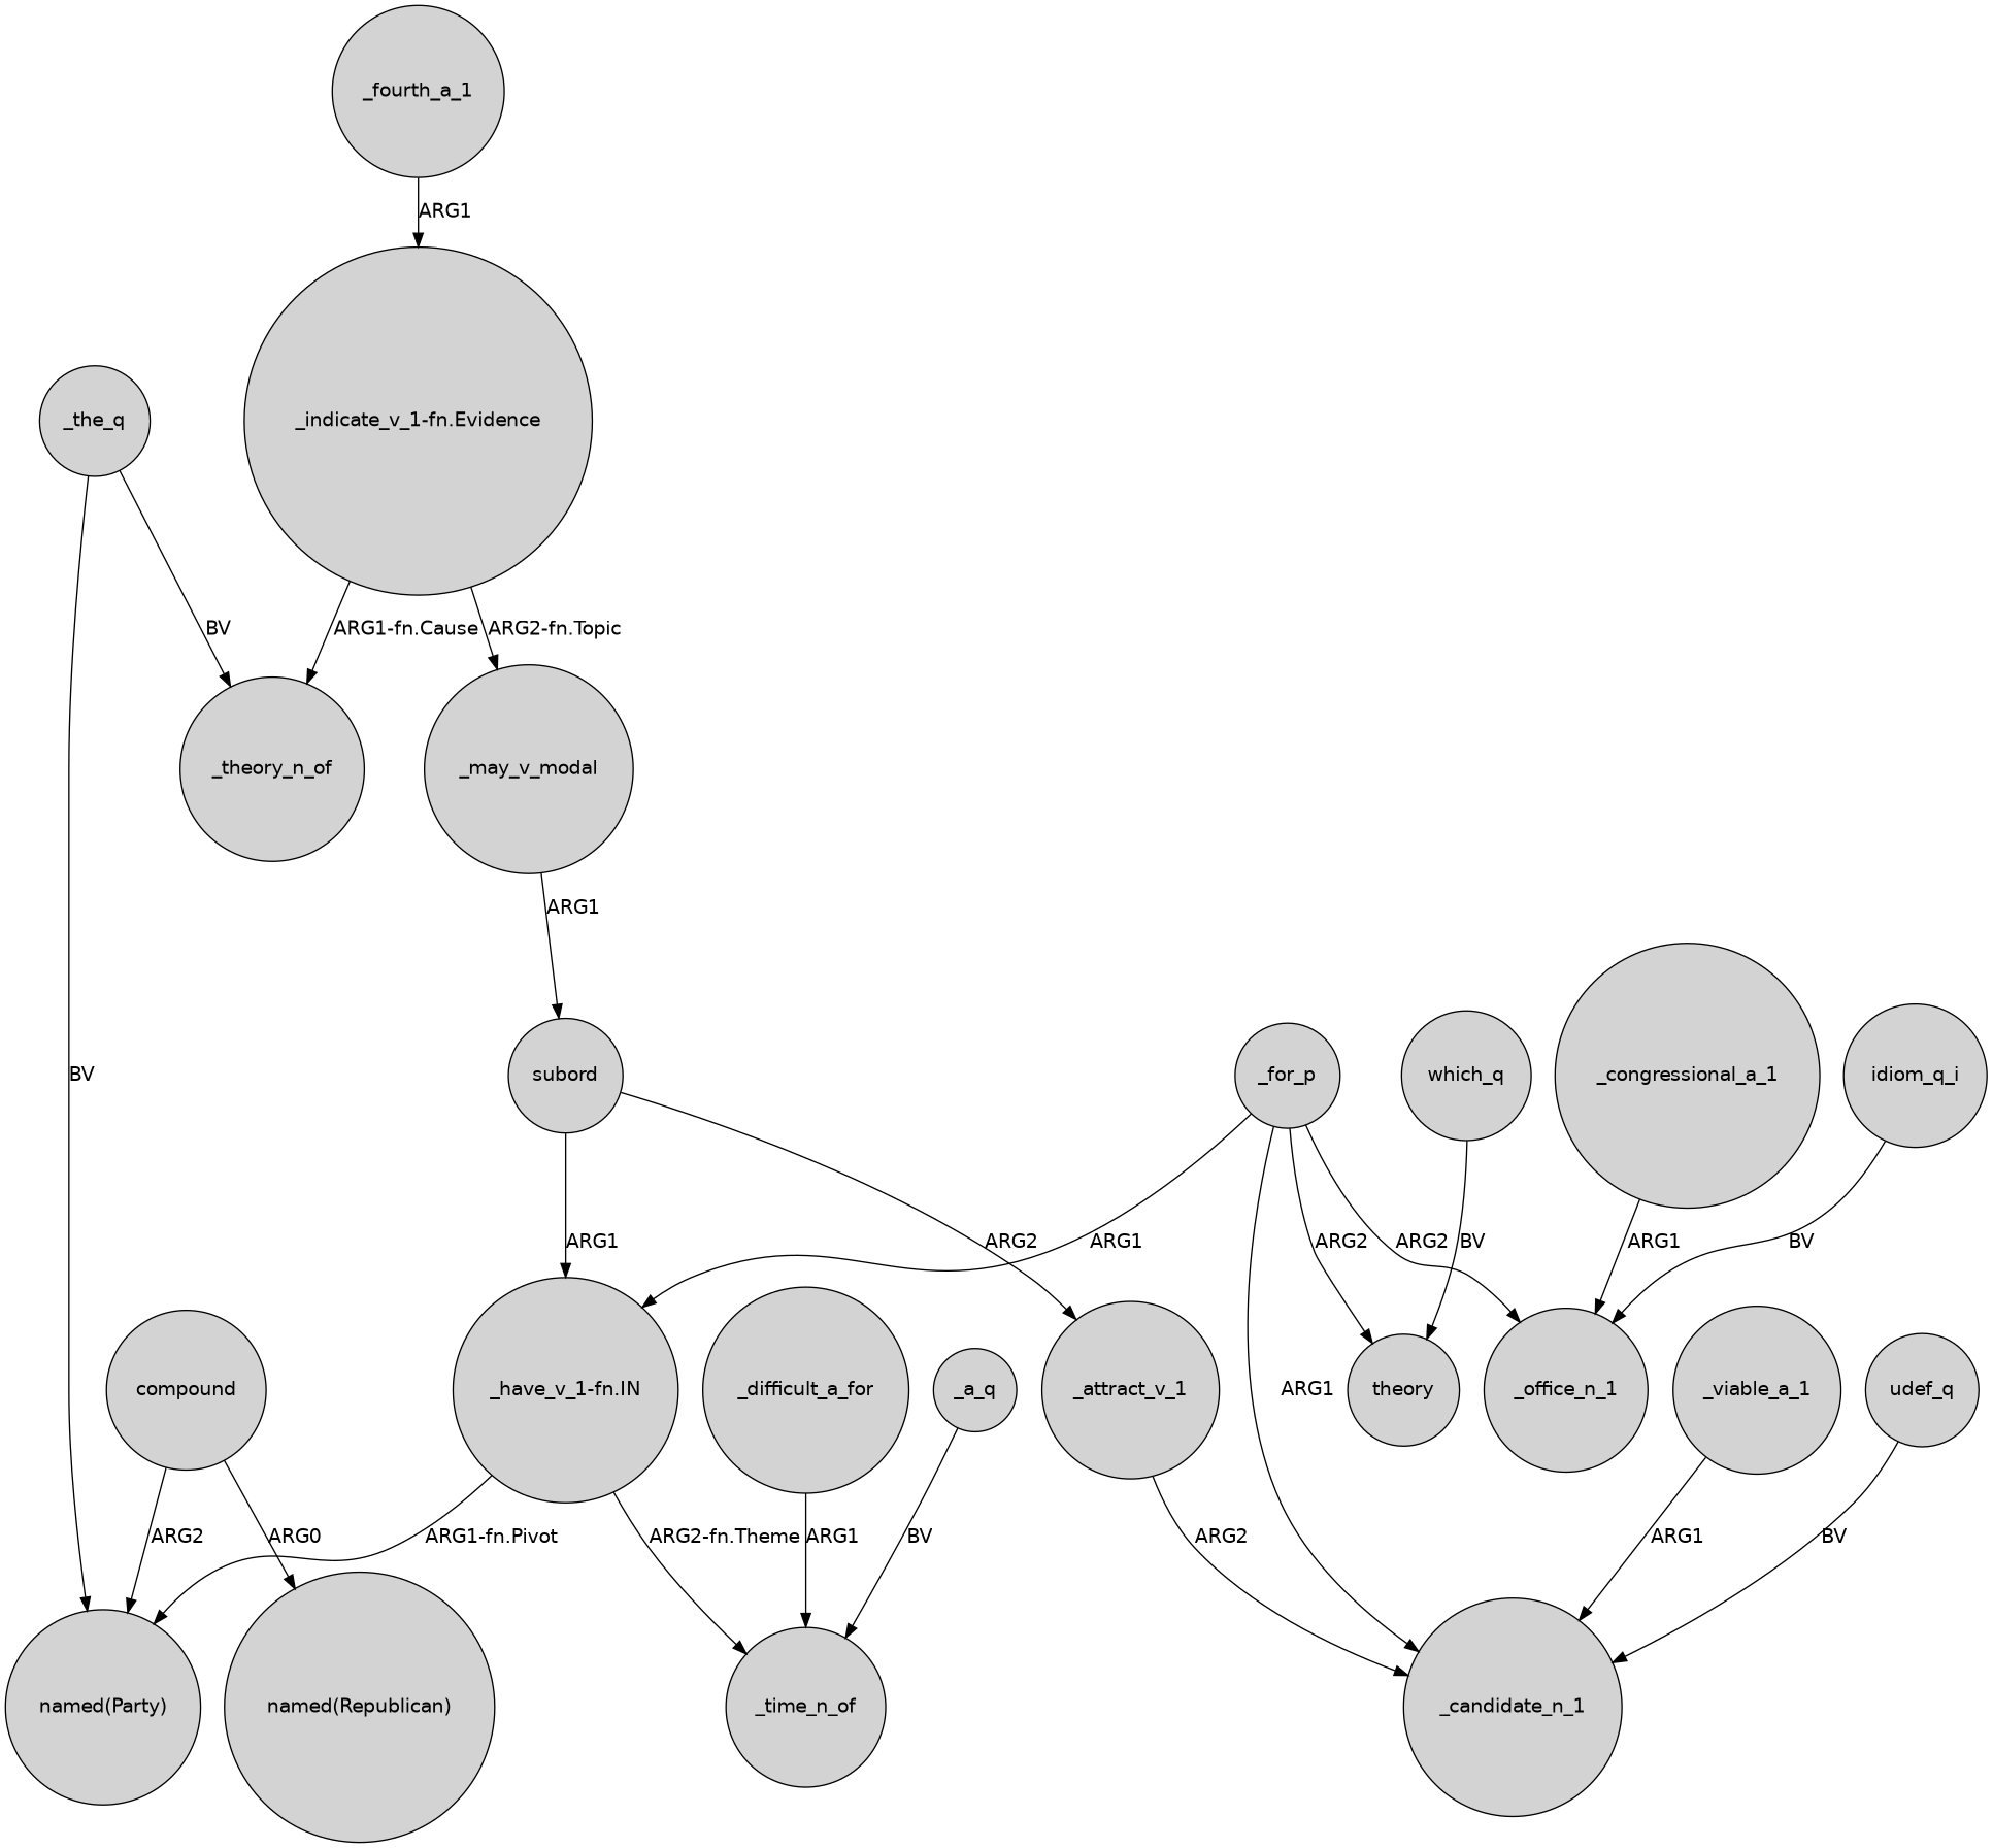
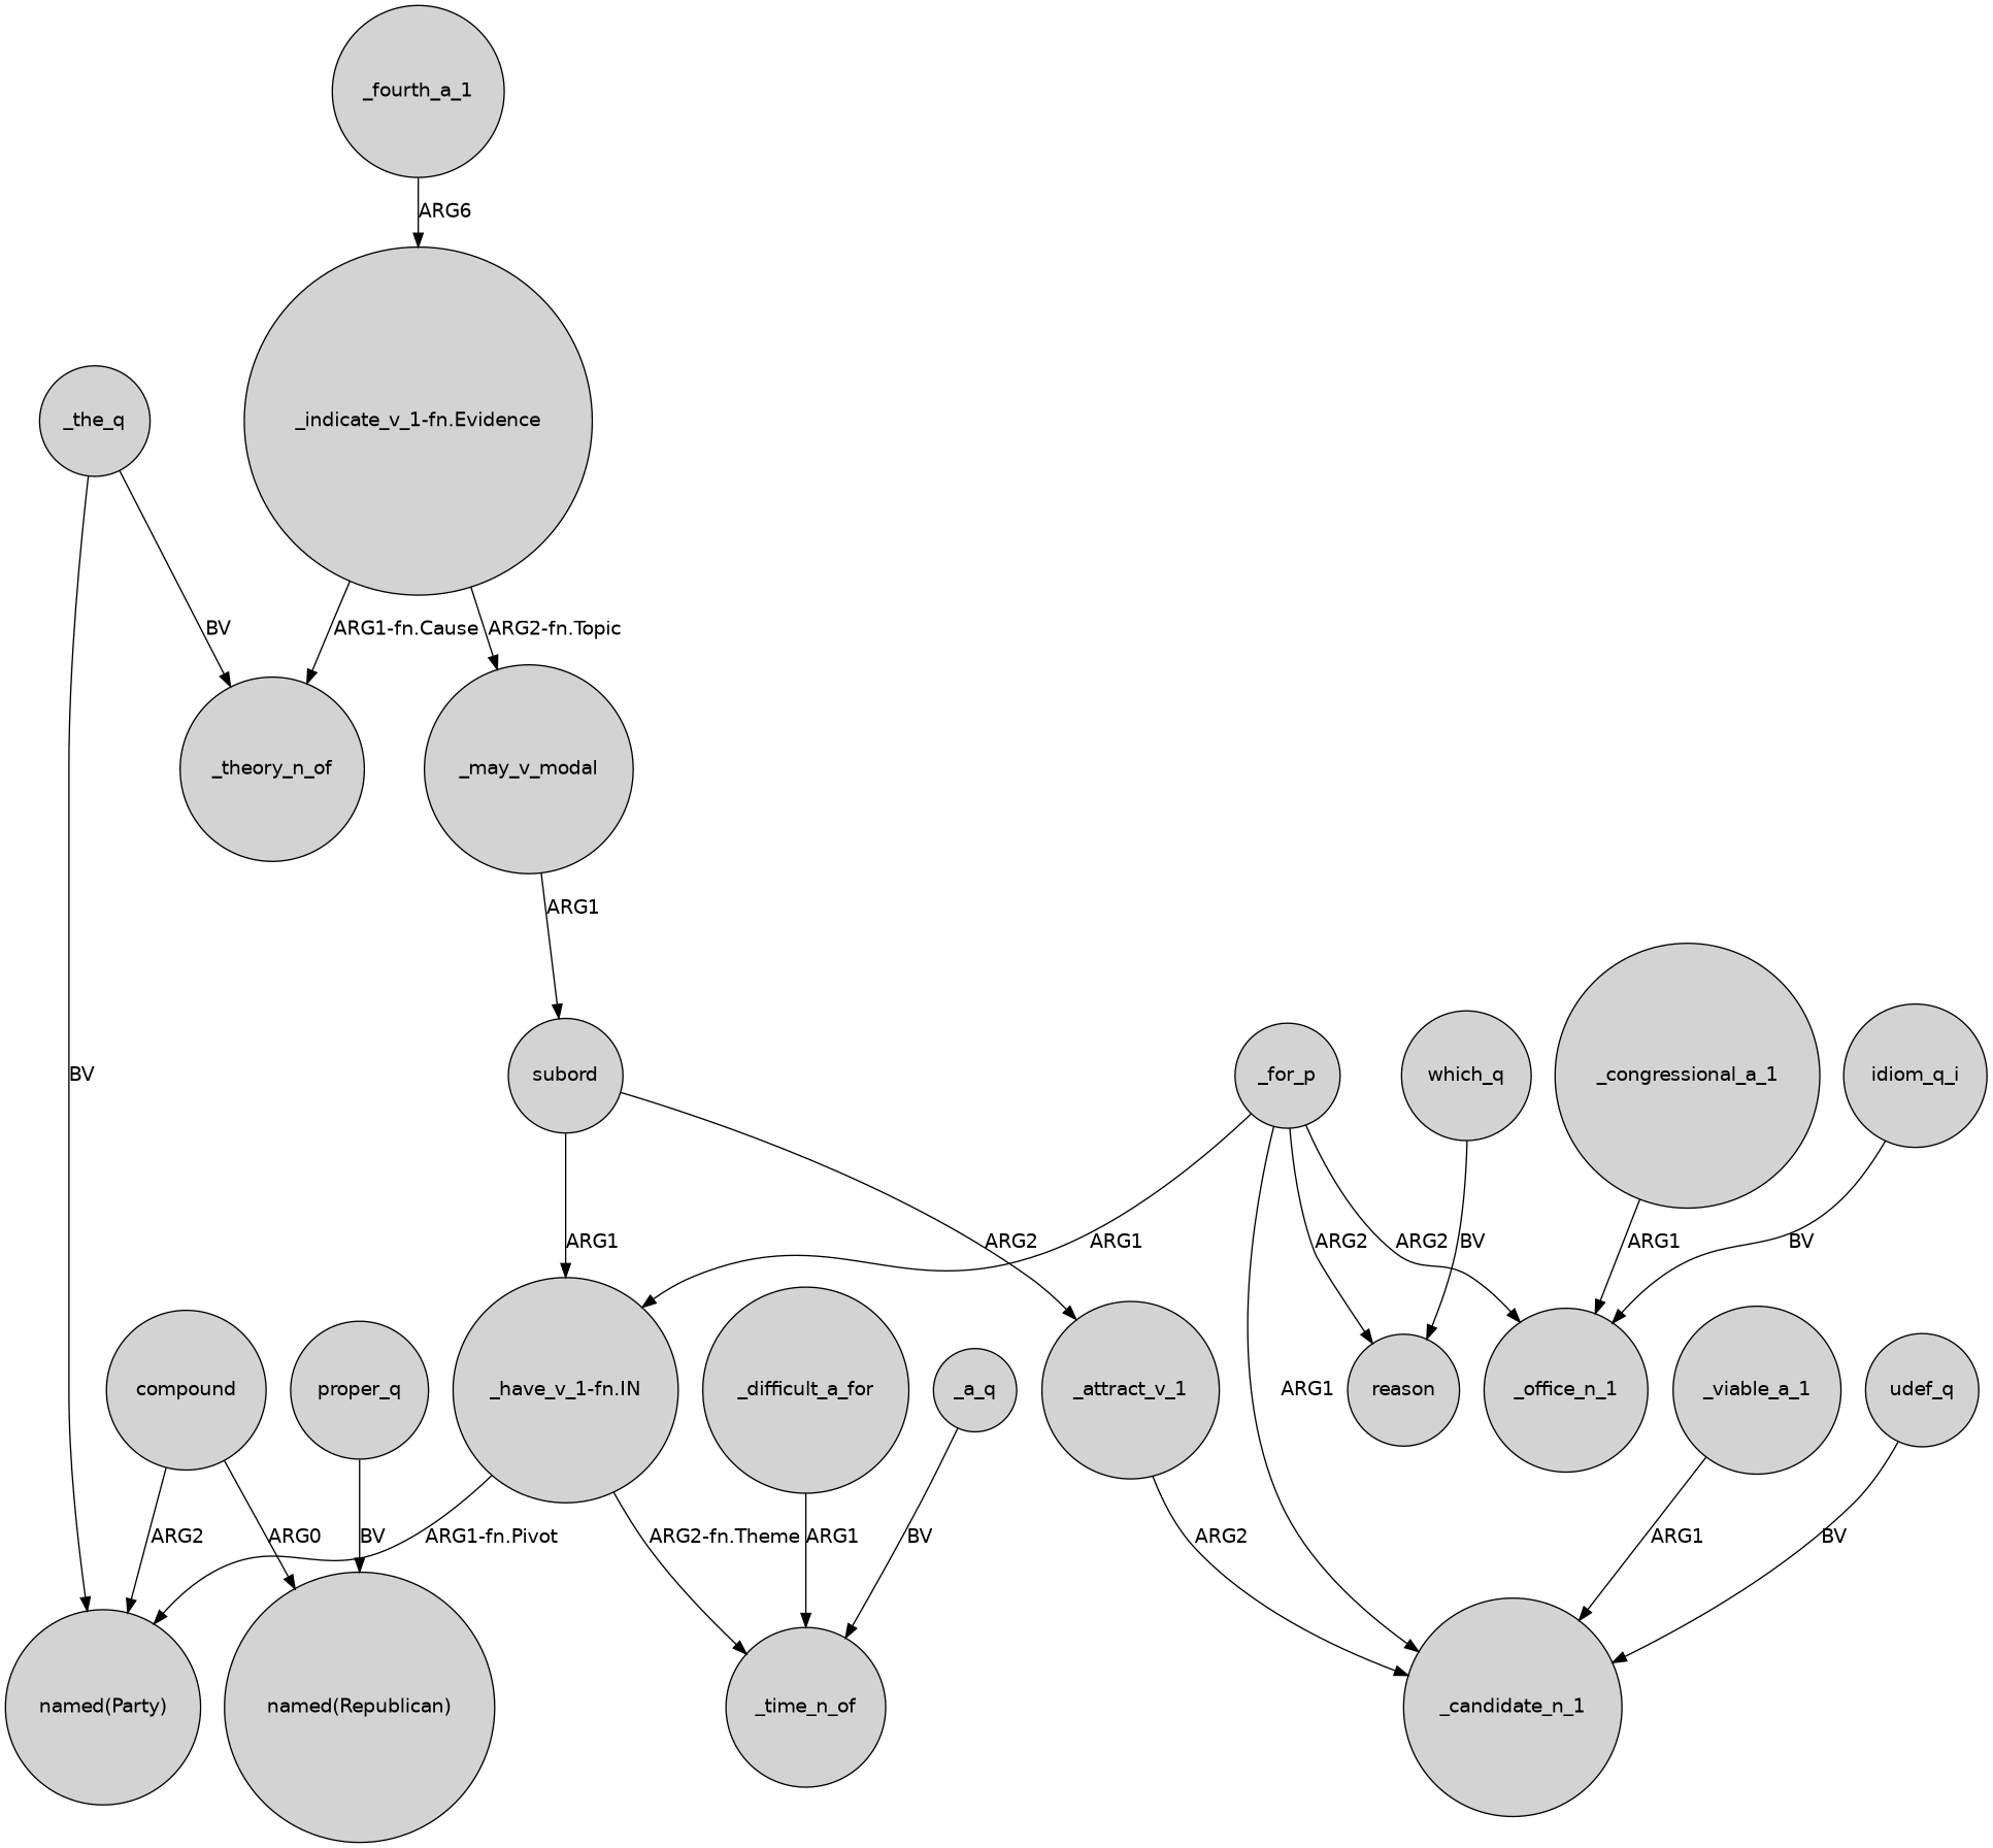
  digraph {
    fontname="DejaVu Sans"
    node [fontname="DejaVu Sans" shape=circle style=filled]
    edge [fontname="DejaVu Sans"]
    subord
    _attract_v_1
    "_have_v_1-fn.IN"
    _candidate_n_1
    "named(Party)"
    _time_n_of
    compound
    "named(Republican)"
    _for_p
-   reason [label=theory]
+   reason
    _office_n_1
    idiom_q_i
    _a_q
    _the_q
    _theory_n_of
    _difficult_a_for
    "_indicate_v_1-fn.Evidence"
    _may_v_modal
+   proper_q
    which_q
    _viable_a_1
    _congressional_a_1
    udef_q
    _fourth_a_1
    subord -> _attract_v_1 [label=ARG2]
    subord -> "_have_v_1-fn.IN" [label=ARG1]
    _attract_v_1 -> _candidate_n_1 [label=ARG2]
    "_have_v_1-fn.IN" -> "named(Party)" [label="ARG1-fn.Pivot"]
    "_have_v_1-fn.IN" -> _time_n_of [label="ARG2-fn.Theme"]
    compound -> "named(Party)" [label=ARG2]
    compound -> "named(Republican)" [label=ARG0]
    _for_p -> "_have_v_1-fn.IN" [label=ARG1]
    _for_p -> _candidate_n_1 [label=ARG1]
    _for_p -> reason [label=ARG2]
    _for_p -> _office_n_1 [label=ARG2]
    idiom_q_i -> _office_n_1 [label=BV]
    _a_q -> _time_n_of [label=BV]
    _the_q -> "named(Party)" [label=BV]
    _the_q -> _theory_n_of [label=BV]
    _difficult_a_for -> _time_n_of [label=ARG1]
    "_indicate_v_1-fn.Evidence" -> _theory_n_of [label="ARG1-fn.Cause"]
    "_indicate_v_1-fn.Evidence" -> _may_v_modal [label="ARG2-fn.Topic"]
    _may_v_modal -> subord [label=ARG1]
+   proper_q -> "named(Republican)" [label=BV]
    which_q -> reason [label=BV]
    _viable_a_1 -> _candidate_n_1 [label=ARG1]
    _congressional_a_1 -> _office_n_1 [label=ARG1]
    udef_q -> _candidate_n_1 [label=BV]
-   _fourth_a_1 -> "_indicate_v_1-fn.Evidence" [label=ARG1]
+   _fourth_a_1 -> "_indicate_v_1-fn.Evidence" [label=ARG6]
  }
